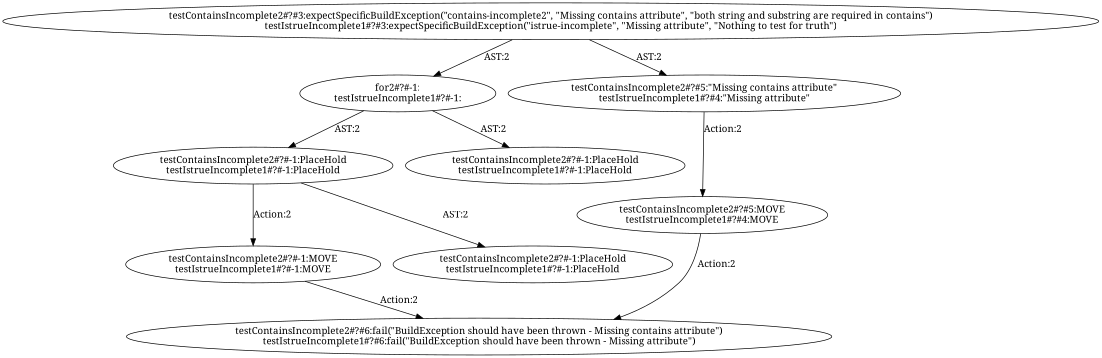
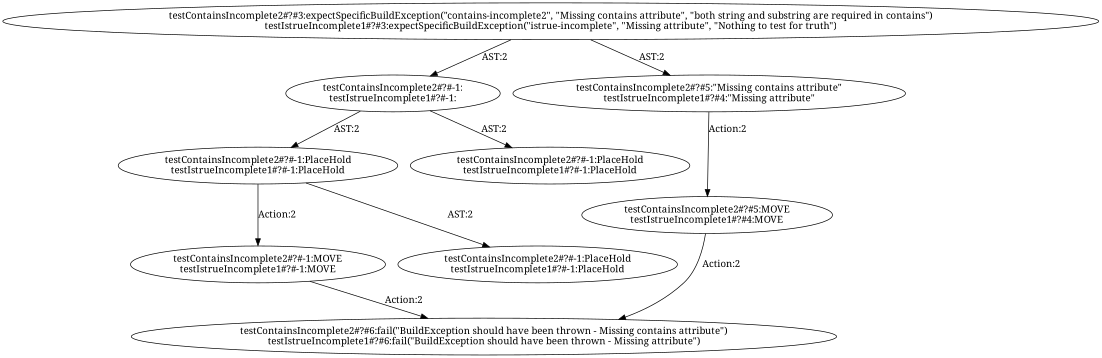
  digraph {
    fontname="Noto Serif"
    node [shape=ellipse fontname="Noto Serif"]
    edge [fontname="Noto Serif"]
    n1 [label="testContainsIncomplete2#?#-1:MOVE\ntestIstrueIncomplete1#?#-1:MOVE"]
    n2 [label="testContainsIncomplete2#?#6:fail(\"BuildException should have been thrown - Missing contains attribute\")\ntestIstrueIncomplete1#?#6:fail(\"BuildException should have been thrown - Missing attribute\")"]
    n3 [label="testContainsIncomplete2#?#-1:PlaceHold\ntestIstrueIncomplete1#?#-1:PlaceHold"]
    n4 [label="testContainsIncomplete2#?#-1:PlaceHold\ntestIstrueIncomplete1#?#-1:PlaceHold"]
-   n5 [label="for2#?#-1:\ntestIstrueIncomplete1#?#-1:"]
+   n5 [label="testContainsIncomplete2#?#-1:\ntestIstrueIncomplete1#?#-1:"]
    n6 [label="testContainsIncomplete2#?#-1:PlaceHold\ntestIstrueIncomplete1#?#-1:PlaceHold"]
    n7 [label="testContainsIncomplete2#?#3:expectSpecificBuildException(\"contains-incomplete2\", \"Missing contains attribute\", \"both string and substring are required in contains\")\ntestIstrueIncomplete1#?#3:expectSpecificBuildException(\"istrue-incomplete\", \"Missing attribute\", \"Nothing to test for truth\")"]
    n8 [label="testContainsIncomplete2#?#5:\"Missing contains attribute\"\ntestIstrueIncomplete1#?#4:\"Missing attribute\""]
    n9 [label="testContainsIncomplete2#?#5:MOVE\ntestIstrueIncomplete1#?#4:MOVE"]
    n1 -> n2 [label="Action:2"]
    n3 -> n1 [label="Action:2"]
    n3 -> n4 [label="AST:2"]
    n5 -> n3 [label="AST:2"]
    n5 -> n6 [label="AST:2"]
    n7 -> n5 [label="AST:2"]
    n7 -> n8 [label="AST:2"]
    n8 -> n9 [label="Action:2"]
    n9 -> n2 [label="Action:2"]
  }
